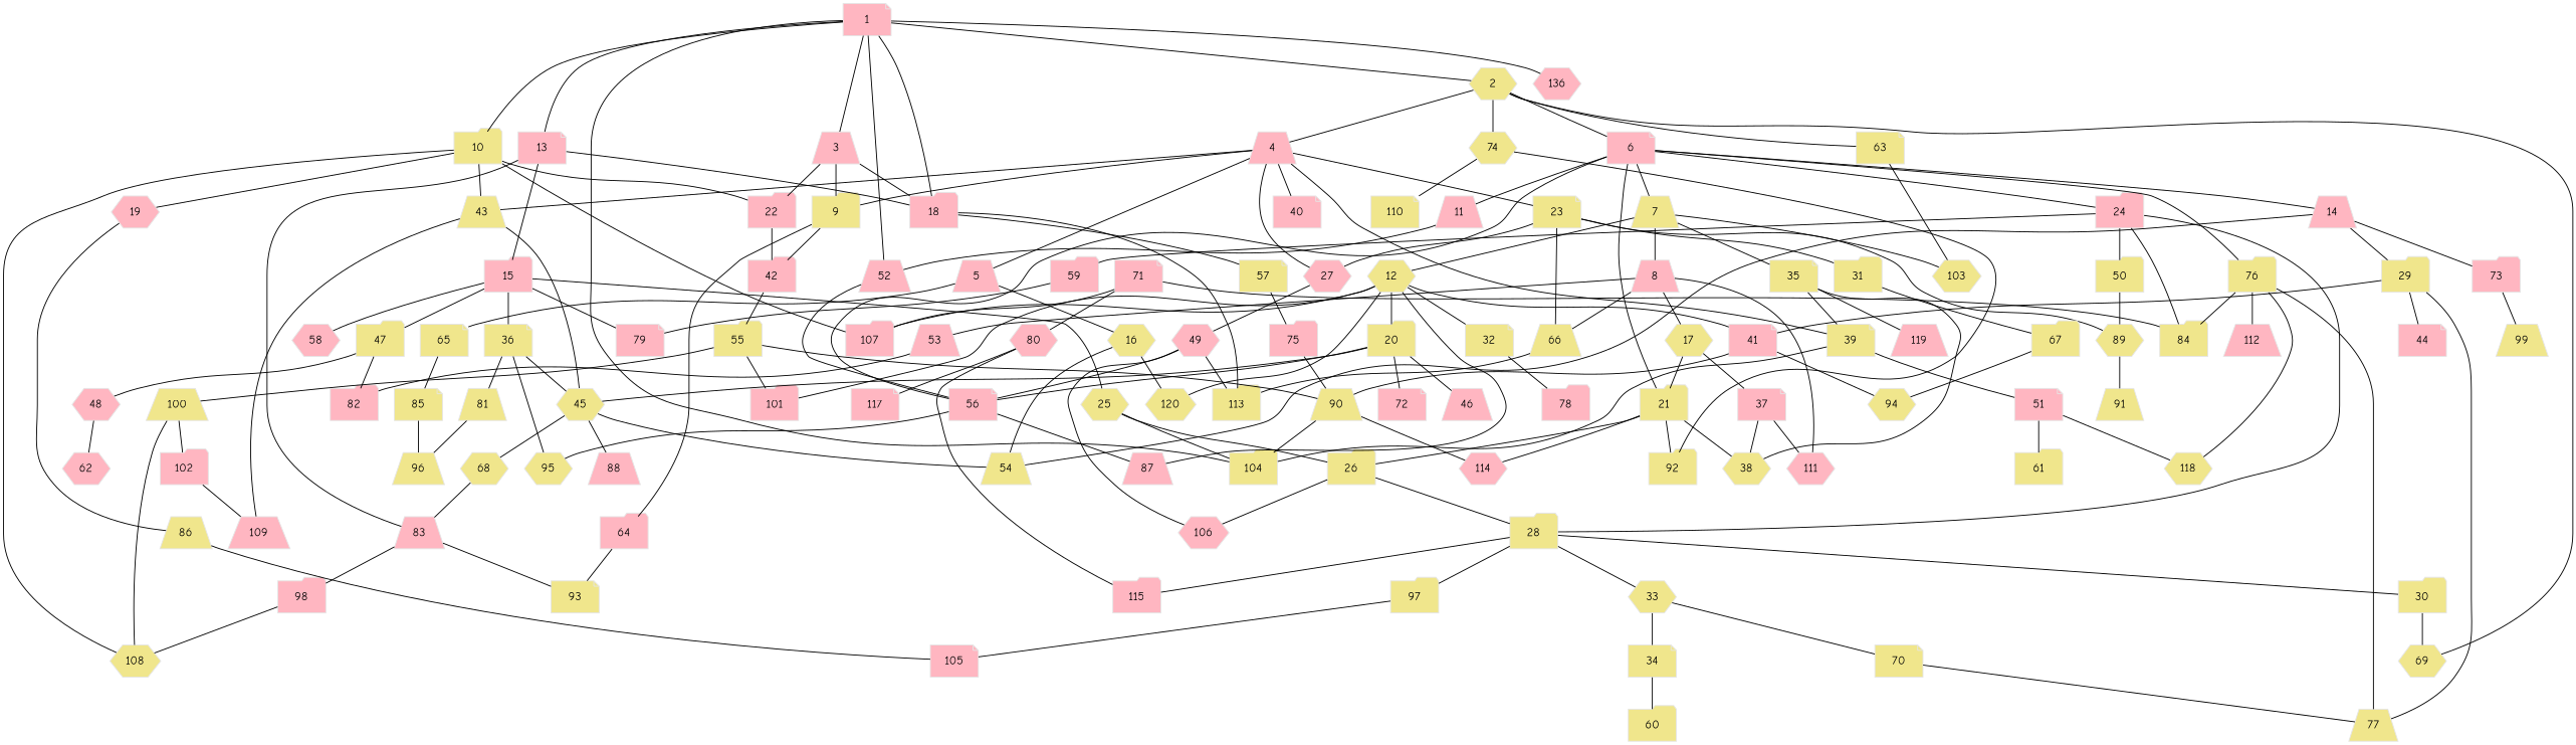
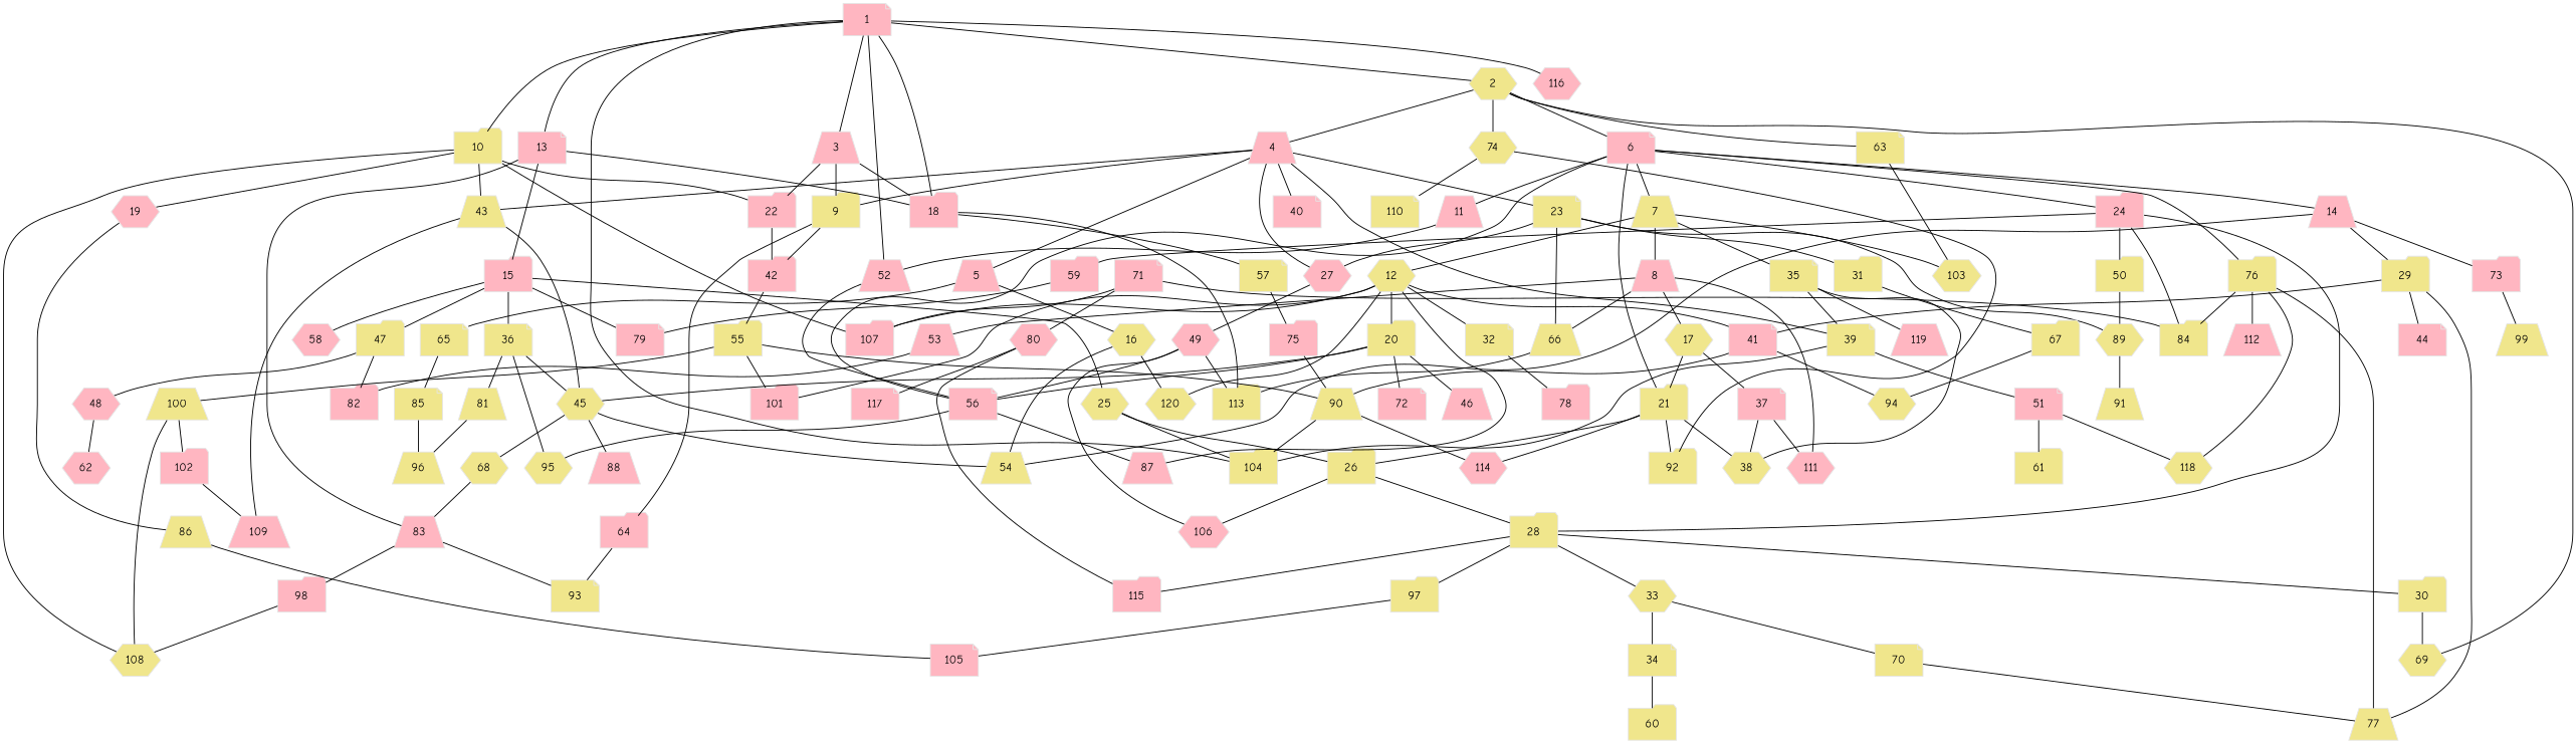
  graph {
    fontname="Comic Neue"
    node [color=gray90 fillcolor=khaki fontname="Comic Neue" shape=folder style=filled]
    edge [fontname="Comic Neue"]
    1 [fillcolor=lightpink shape=note]
    2 [shape=hexagon]
    3 [fillcolor=lightpink shape=trapezium]
    10
    13 [fillcolor=lightpink shape=note]
    18 [fillcolor=lightpink]
    52 [fillcolor=lightpink shape=trapezium]
    104
-   116 [fillcolor=lightpink shape=hexagon label=136]
+   116 [fillcolor=lightpink shape=hexagon]
    4 [fillcolor=lightpink shape=trapezium]
    6 [fillcolor=lightpink shape=note]
    63 [shape=note]
    69 [shape=hexagon]
    74 [shape=hexagon]
    9
    22 [fillcolor=lightpink]
    43 [shape=trapezium]
    19 [fillcolor=lightpink shape=hexagon]
    107 [fillcolor=lightpink]
    108 [shape=hexagon]
    15 [fillcolor=lightpink]
    83 [fillcolor=lightpink shape=trapezium]
    57 [shape=note]
    113
    56 [fillcolor=lightpink shape=note]
    5 [fillcolor=lightpink shape=trapezium]
    23 [shape=note]
    27 [fillcolor=lightpink shape=hexagon]
    39 [shape=note]
    40 [fillcolor=lightpink shape=note]
    7 [shape=trapezium]
    11 [fillcolor=lightpink shape=trapezium]
    14 [fillcolor=lightpink shape=trapezium]
    21
    24 [fillcolor=lightpink]
    76
    103 [shape=hexagon]
    92
    110 [shape=note]
    42 [fillcolor=lightpink]
    64 [fillcolor=lightpink]
    16 [shape=hexagon]
    65 [shape=note]
    66 [shape=trapezium]
    31
    89 [shape=hexagon]
    49 [fillcolor=lightpink shape=hexagon]
    51 [fillcolor=lightpink shape=note]
    45 [shape=hexagon]
    109 [fillcolor=lightpink shape=trapezium]
    120 [shape=hexagon]
    54 [shape=trapezium]
    85 [shape=note]
    8 [fillcolor=lightpink shape=trapezium]
    12 [shape=hexagon]
    35 [shape=note]
    29
    73 [fillcolor=lightpink]
    26
    38 [shape=hexagon]
    114 [fillcolor=lightpink shape=hexagon]
    28
    50
    59 [fillcolor=lightpink]
    84
    87 [fillcolor=lightpink shape=trapezium]
    95 [shape=hexagon]
    77 [shape=trapezium]
    118 [shape=hexagon]
    112 [fillcolor=lightpink shape=trapezium]
    17 [shape=hexagon]
    53 [fillcolor=lightpink shape=trapezium]
    111 [fillcolor=lightpink shape=hexagon]
    20
    32 [shape=note]
    41 [fillcolor=lightpink shape=note]
    101 [fillcolor=lightpink]
    119 [fillcolor=lightpink shape=trapezium]
    37 [fillcolor=lightpink shape=note]
    82 [fillcolor=lightpink]
    55
    93 [shape=note]
    86 [shape=trapezium]
    46 [fillcolor=lightpink shape=trapezium]
    72 [fillcolor=lightpink shape=note]
    78 [fillcolor=lightpink]
    90 [shape=trapezium]
    94 [shape=hexagon]
    25 [shape=hexagon]
    36 [shape=note]
    47
    58 [fillcolor=lightpink shape=hexagon]
    79 [fillcolor=lightpink shape=note]
    98 [fillcolor=lightpink]
    44 [fillcolor=lightpink shape=note]
    99 [shape=trapezium]
    81 [shape=trapezium]
    48 [fillcolor=lightpink shape=hexagon]
    75 [fillcolor=lightpink]
    105 [fillcolor=lightpink shape=note]
    68 [shape=hexagon]
    88 [fillcolor=lightpink shape=trapezium]
    106 [fillcolor=lightpink shape=hexagon]
    67
    91 [shape=trapezium]
    30
    33 [shape=hexagon]
    97
    115 [fillcolor=lightpink]
    34 [shape=note]
    70 [shape=note]
    60
    96 [shape=trapezium]
    61
    100 [shape=trapezium]
    62 [fillcolor=lightpink shape=hexagon]
    102 [fillcolor=lightpink]
    71 [fillcolor=lightpink shape=note]
    80 [fillcolor=lightpink shape=hexagon]
    117 [fillcolor=lightpink shape=note]
    1 -- 2
    1 -- 3
    1 -- 10
    1 -- 13
    1 -- 18
    1 -- 52
    1 -- 104
    1 -- 116
    2 -- 4
    2 -- 6
    2 -- 63
    2 -- 69
    2 -- 74
    3 -- 18
    3 -- 9
    3 -- 22
    10 -- 22
    10 -- 43
    10 -- 19
    10 -- 107
    10 -- 108
    13 -- 18
    13 -- 15
    13 -- 83
    18 -- 57
    18 -- 113
    52 -- 56
    4 -- 9
    4 -- 43
    4 -- 5
    4 -- 23
    4 -- 27
    4 -- 39
    4 -- 40
    6 -- 56
    6 -- 7
    6 -- 11
    6 -- 14
    6 -- 21
    6 -- 24
    6 -- 76
    63 -- 103
    74 -- 92
    74 -- 110
    9 -- 42
    9 -- 64
    22 -- 42
    43 -- 45
    43 -- 109
    19 -- 86
    15 -- 25
    15 -- 36
    15 -- 47
    15 -- 58
    15 -- 79
    83 -- 93
    83 -- 98
    57 -- 75
    56 -- 87
    56 -- 95
    5 -- 16
    5 -- 65
    23 -- 27
    23 -- 66
    23 -- 31
    23 -- 89
    27 -- 49
    39 -- 104
    39 -- 51
    7 -- 103
    7 -- 8
    7 -- 12
    7 -- 35
    11 -- 52
    14 -- 54
    14 -- 29
    14 -- 73
    21 -- 92
    21 -- 26
    21 -- 38
    21 -- 114
    24 -- 28
    24 -- 50
    24 -- 59
    24 -- 84
    76 -- 84
    76 -- 77
    76 -- 118
    76 -- 112
    42 -- 55
    64 -- 93
    16 -- 120
    16 -- 54
    65 -- 85
    66 -- 113
    31 -- 67
    89 -- 91
    49 -- 113
    49 -- 56
    49 -- 106
    51 -- 118
    51 -- 61
    45 -- 54
    45 -- 68
    45 -- 88
    85 -- 96
    8 -- 66
    8 -- 17
    8 -- 53
    8 -- 111
    12 -- 107
    12 -- 120
    12 -- 87
    12 -- 20
    12 -- 32
    12 -- 41
    12 -- 101
    35 -- 39
    35 -- 38
    35 -- 119
    29 -- 77
    29 -- 41
    29 -- 44
    73 -- 99
    26 -- 28
    26 -- 106
    28 -- 30
    28 -- 33
    28 -- 97
    28 -- 115
    50 -- 89
    59 -- 79
    17 -- 21
    17 -- 37
    53 -- 82
    20 -- 56
    20 -- 45
    20 -- 46
    20 -- 72
    32 -- 78
    41 -- 90
    41 -- 94
    37 -- 38
    37 -- 111
    55 -- 101
    55 -- 90
    55 -- 100
    86 -- 105
    90 -- 104
    90 -- 114
    25 -- 104
    25 -- 26
    36 -- 45
    36 -- 95
    36 -- 81
    47 -- 82
    47 -- 48
    98 -- 108
    81 -- 96
    48 -- 62
    75 -- 90
    68 -- 83
    67 -- 94
    30 -- 69
    33 -- 34
    33 -- 70
    97 -- 105
    34 -- 60
    70 -- 77
    100 -- 108
    100 -- 102
    102 -- 109
    71 -- 107
    71 -- 84
    71 -- 80
    80 -- 115
    80 -- 117
  }
